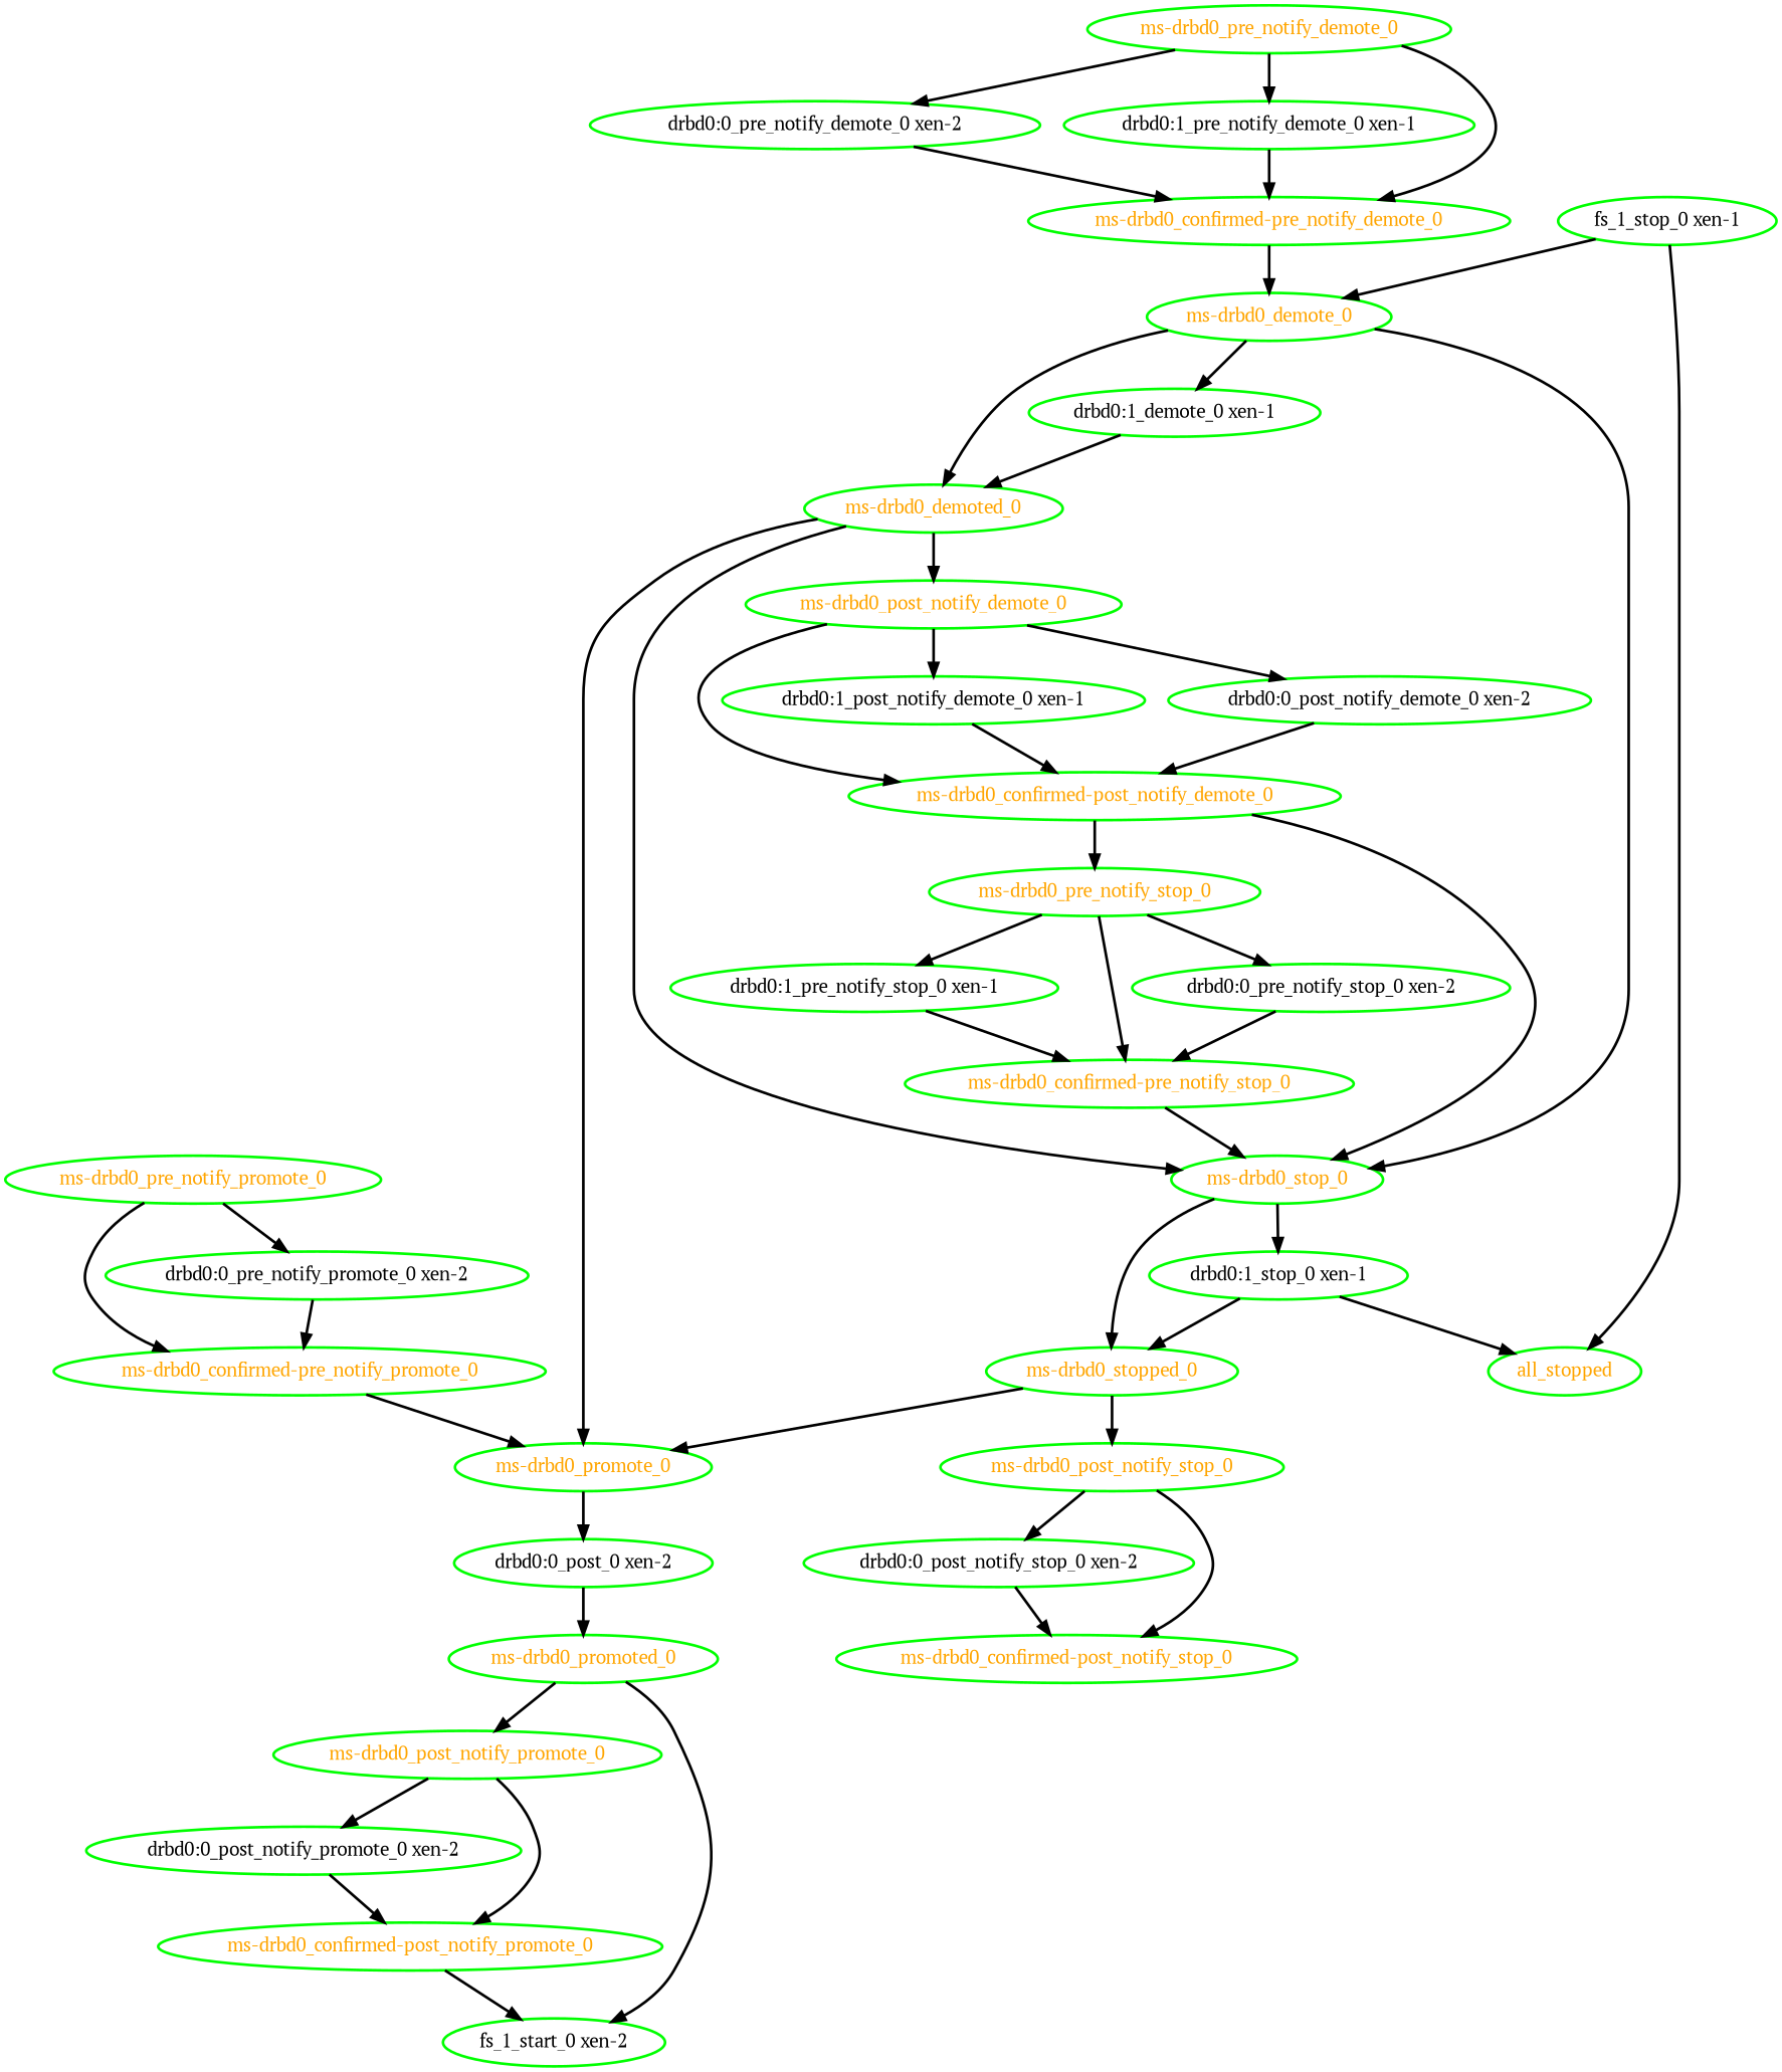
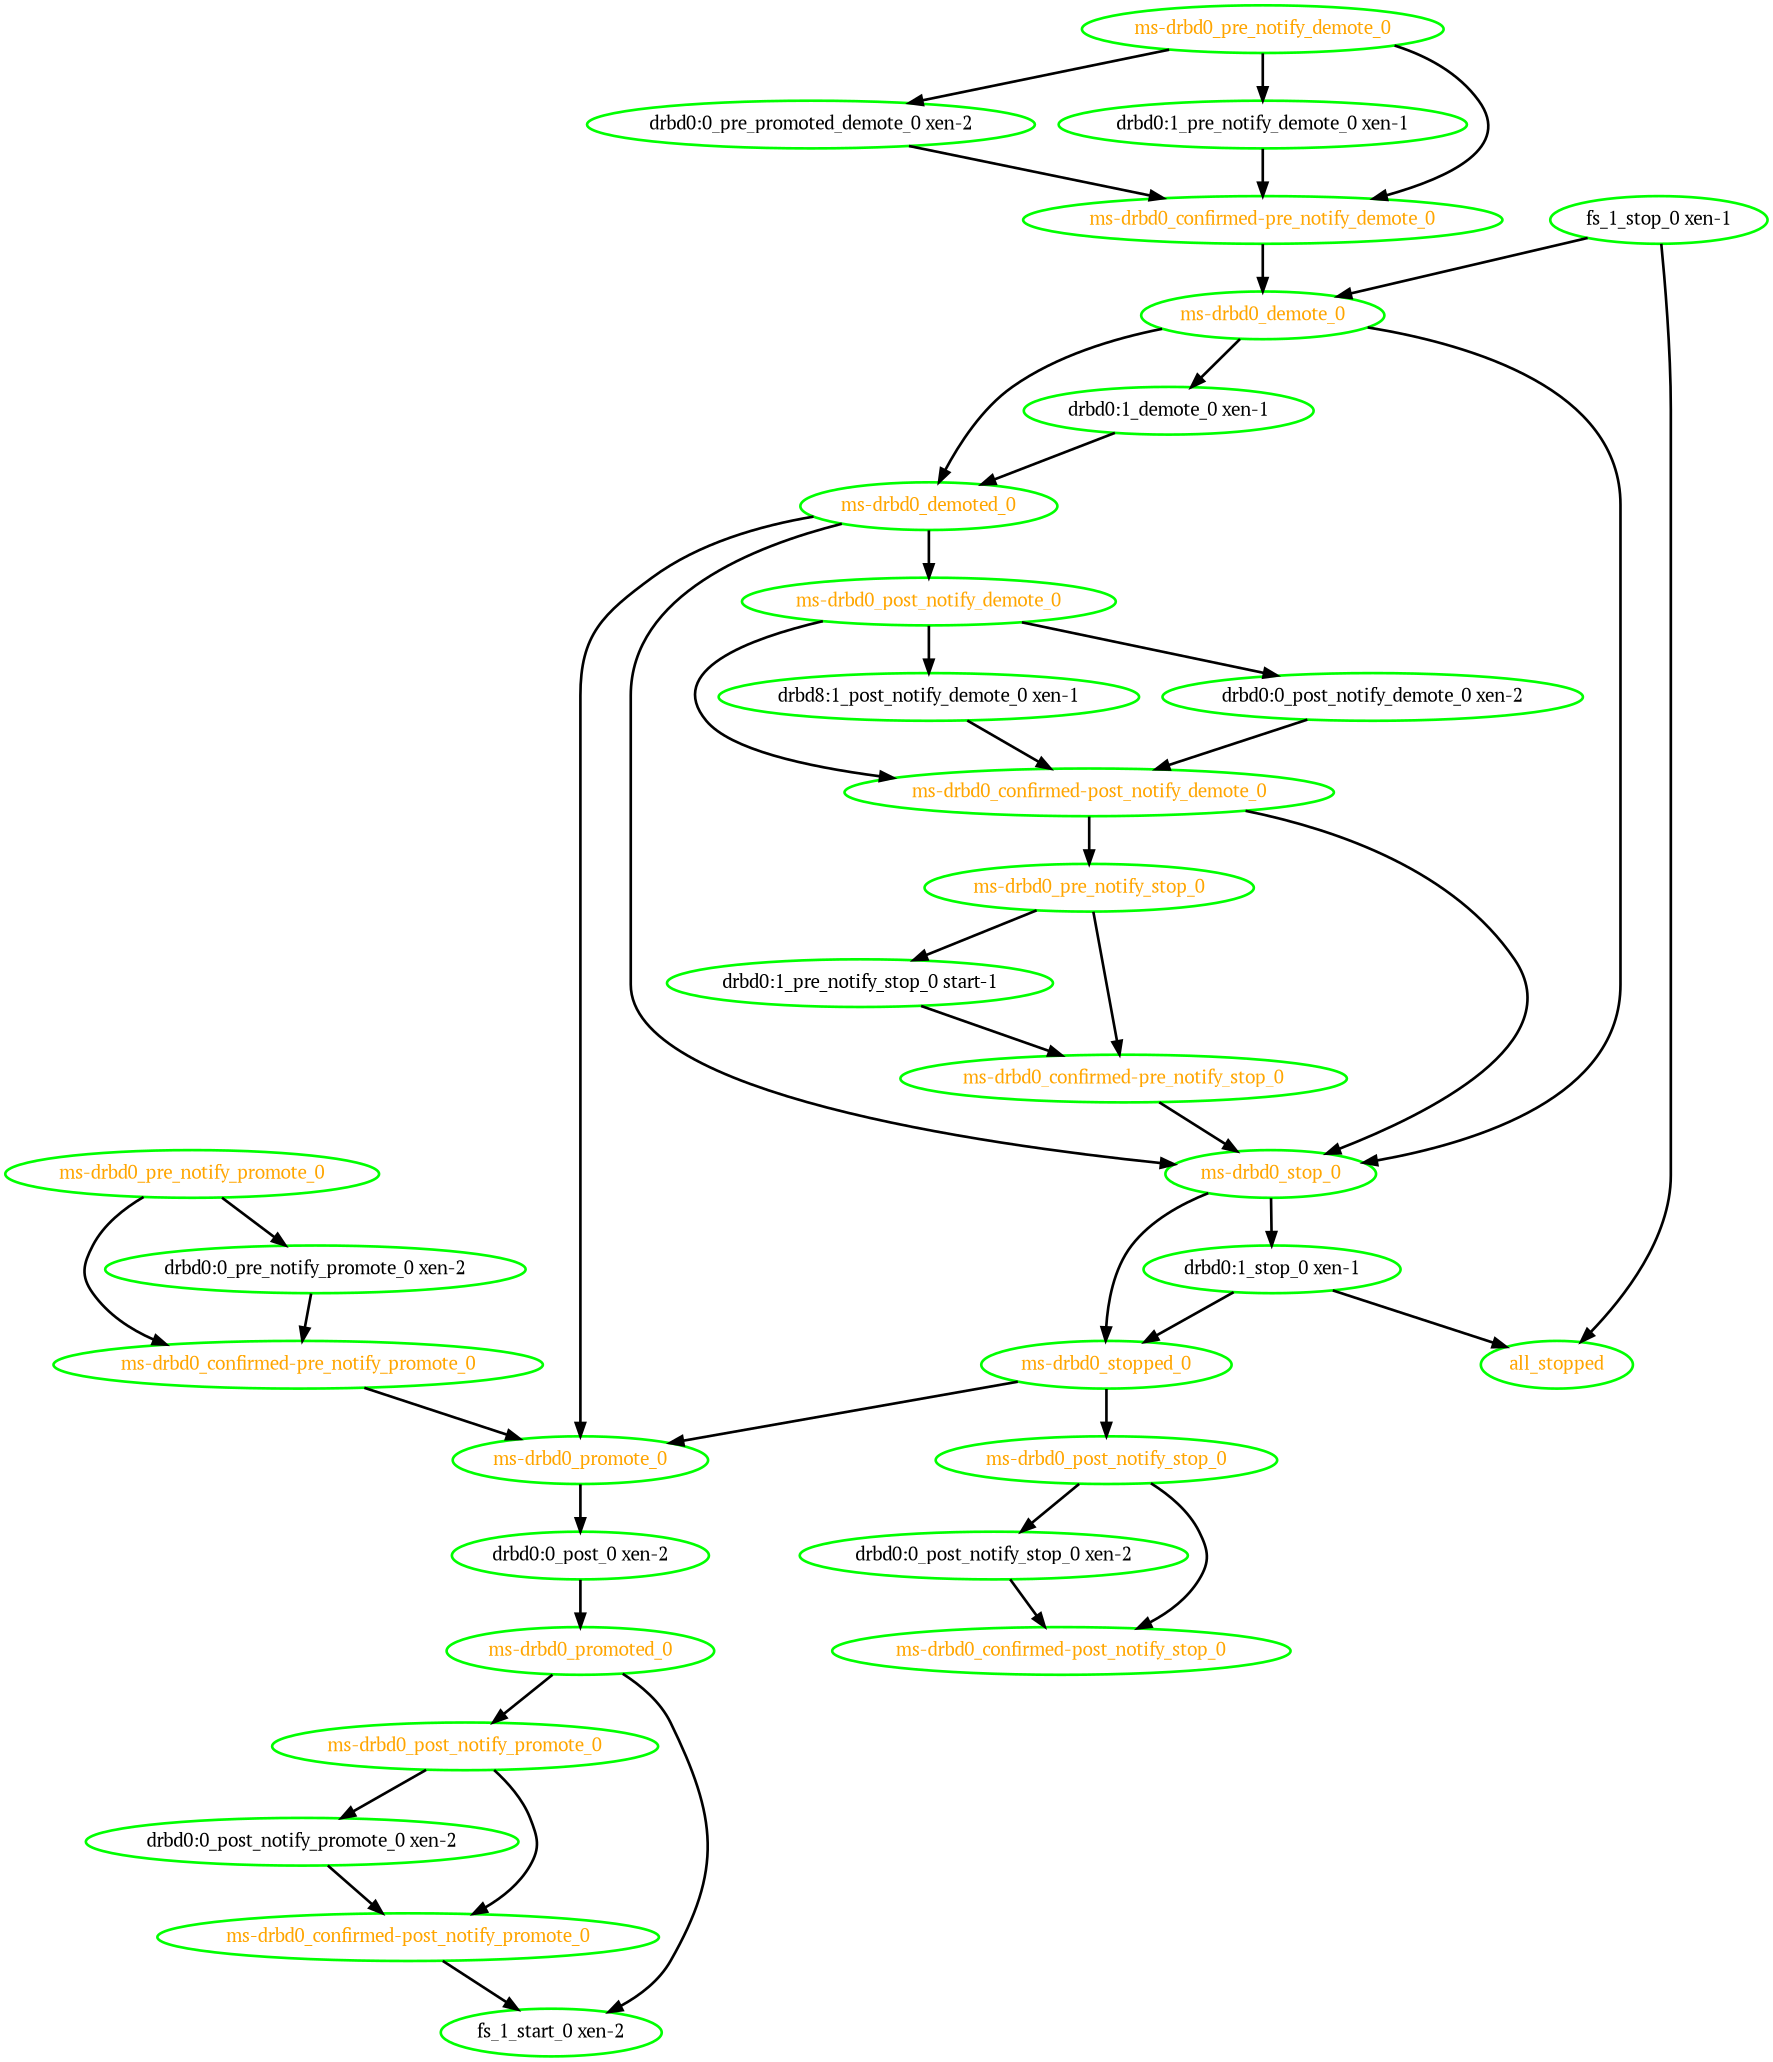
  digraph {
    fontname="PT Serif"
    node [color=green fontcolor=orange fontname="PT Serif" style=bold]
    edge [fontname="PT Serif" style=bold]
    "drbd0:0_post_notify_demote_0 xen-2" [fontcolor=black]
    "ms-drbd0_confirmed-post_notify_demote_0"
    "ms-drbd0_pre_notify_stop_0"
    "ms-drbd0_stop_0"
-   "drbd0:0_pre_notify_stop_0 xen-2" [fontcolor=black]
    "ms-drbd0_confirmed-pre_notify_stop_0"
-   "drbd0:1_pre_notify_stop_0 xen-1" [fontcolor=black]
+   "drbd0:1_pre_notify_stop_0 xen-1" [fontcolor=black label="drbd0:1_pre_notify_stop_0 start-1"]
    "drbd0:1_stop_0 xen-1" [fontcolor=black]
    "ms-drbd0_stopped_0"
    "drbd0:0_post_notify_promote_0 xen-2" [fontcolor=black]
    "ms-drbd0_confirmed-post_notify_promote_0"
    "fs_1_start_0 xen-2" [fontcolor=black]
    "drbd0:0_post_notify_stop_0 xen-2" [fontcolor=black]
    "ms-drbd0_confirmed-post_notify_stop_0"
-   "drbd0:0_pre_notify_demote_0 xen-2" [fontcolor=black]
+   "drbd0:0_pre_notify_demote_0 xen-2" [fontcolor=black label="drbd0:0_pre_promoted_demote_0 xen-2"]
    "ms-drbd0_confirmed-pre_notify_demote_0"
    "ms-drbd0_demote_0"
    "drbd0:1_demote_0 xen-1" [fontcolor=black]
    "ms-drbd0_demoted_0"
    "drbd0:0_pre_notify_promote_0 xen-2" [fontcolor=black]
    "ms-drbd0_confirmed-pre_notify_promote_0"
    "ms-drbd0_promote_0"
    n23 [fontcolor=black label="drbd0:0_post_0 xen-2"]
    "ms-drbd0_promoted_0"
    "ms-drbd0_post_notify_promote_0"
    all_stopped
    "ms-drbd0_post_notify_demote_0"
    "ms-drbd0_post_notify_stop_0"
-   "drbd0:1_post_notify_demote_0 xen-1" [fontcolor=black]
+   "drbd0:1_post_notify_demote_0 xen-1" [fontcolor=black label="drbd8:1_post_notify_demote_0 xen-1"]
    "drbd0:1_pre_notify_demote_0 xen-1" [fontcolor=black]
    "fs_1_stop_0 xen-1" [fontcolor=black]
    "ms-drbd0_pre_notify_demote_0"
    "ms-drbd0_pre_notify_promote_0"
    "drbd0:0_post_notify_demote_0 xen-2" -> "ms-drbd0_confirmed-post_notify_demote_0"
    "ms-drbd0_confirmed-post_notify_demote_0" -> "ms-drbd0_pre_notify_stop_0"
    "ms-drbd0_confirmed-post_notify_demote_0" -> "ms-drbd0_stop_0"
-   "ms-drbd0_pre_notify_stop_0" -> "drbd0:0_pre_notify_stop_0 xen-2"
    "ms-drbd0_pre_notify_stop_0" -> "ms-drbd0_confirmed-pre_notify_stop_0"
    "ms-drbd0_pre_notify_stop_0" -> "drbd0:1_pre_notify_stop_0 xen-1"
    "ms-drbd0_stop_0" -> "drbd0:1_stop_0 xen-1"
    "ms-drbd0_stop_0" -> "ms-drbd0_stopped_0"
-   "drbd0:0_pre_notify_stop_0 xen-2" -> "ms-drbd0_confirmed-pre_notify_stop_0"
    "ms-drbd0_confirmed-pre_notify_stop_0" -> "ms-drbd0_stop_0"
    "drbd0:1_pre_notify_stop_0 xen-1" -> "ms-drbd0_confirmed-pre_notify_stop_0"
    "drbd0:1_stop_0 xen-1" -> "ms-drbd0_stopped_0"
    "drbd0:1_stop_0 xen-1" -> all_stopped
    "ms-drbd0_stopped_0" -> "ms-drbd0_promote_0"
    "ms-drbd0_stopped_0" -> "ms-drbd0_post_notify_stop_0"
    "drbd0:0_post_notify_promote_0 xen-2" -> "ms-drbd0_confirmed-post_notify_promote_0"
    "ms-drbd0_confirmed-post_notify_promote_0" -> "fs_1_start_0 xen-2"
    "drbd0:0_post_notify_stop_0 xen-2" -> "ms-drbd0_confirmed-post_notify_stop_0"
    "drbd0:0_pre_notify_demote_0 xen-2" -> "ms-drbd0_confirmed-pre_notify_demote_0"
    "ms-drbd0_confirmed-pre_notify_demote_0" -> "ms-drbd0_demote_0"
    "ms-drbd0_demote_0" -> "ms-drbd0_stop_0"
    "ms-drbd0_demote_0" -> "drbd0:1_demote_0 xen-1"
    "ms-drbd0_demote_0" -> "ms-drbd0_demoted_0"
    "drbd0:1_demote_0 xen-1" -> "ms-drbd0_demoted_0"
    "ms-drbd0_demoted_0" -> "ms-drbd0_stop_0"
    "ms-drbd0_demoted_0" -> "ms-drbd0_promote_0"
    "ms-drbd0_demoted_0" -> "ms-drbd0_post_notify_demote_0"
    "drbd0:0_pre_notify_promote_0 xen-2" -> "ms-drbd0_confirmed-pre_notify_promote_0"
    "ms-drbd0_confirmed-pre_notify_promote_0" -> "ms-drbd0_promote_0"
    "ms-drbd0_promote_0" -> n23
    n23 -> "ms-drbd0_promoted_0"
    "ms-drbd0_promoted_0" -> "fs_1_start_0 xen-2"
    "ms-drbd0_promoted_0" -> "ms-drbd0_post_notify_promote_0"
    "ms-drbd0_post_notify_promote_0" -> "drbd0:0_post_notify_promote_0 xen-2"
    "ms-drbd0_post_notify_promote_0" -> "ms-drbd0_confirmed-post_notify_promote_0"
    "ms-drbd0_post_notify_demote_0" -> "drbd0:0_post_notify_demote_0 xen-2"
    "ms-drbd0_post_notify_demote_0" -> "ms-drbd0_confirmed-post_notify_demote_0"
    "ms-drbd0_post_notify_demote_0" -> "drbd0:1_post_notify_demote_0 xen-1"
    "ms-drbd0_post_notify_stop_0" -> "drbd0:0_post_notify_stop_0 xen-2"
    "ms-drbd0_post_notify_stop_0" -> "ms-drbd0_confirmed-post_notify_stop_0"
    "drbd0:1_post_notify_demote_0 xen-1" -> "ms-drbd0_confirmed-post_notify_demote_0"
    "drbd0:1_pre_notify_demote_0 xen-1" -> "ms-drbd0_confirmed-pre_notify_demote_0"
    "fs_1_stop_0 xen-1" -> "ms-drbd0_demote_0"
    "fs_1_stop_0 xen-1" -> all_stopped
    "ms-drbd0_pre_notify_demote_0" -> "drbd0:0_pre_notify_demote_0 xen-2"
    "ms-drbd0_pre_notify_demote_0" -> "ms-drbd0_confirmed-pre_notify_demote_0"
    "ms-drbd0_pre_notify_demote_0" -> "drbd0:1_pre_notify_demote_0 xen-1"
    "ms-drbd0_pre_notify_promote_0" -> "drbd0:0_pre_notify_promote_0 xen-2"
    "ms-drbd0_pre_notify_promote_0" -> "ms-drbd0_confirmed-pre_notify_promote_0"
  }
